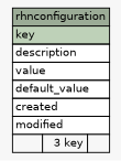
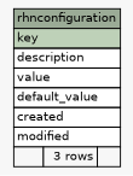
  digraph {
    bgcolor="#f7f7f7"
    fontname=Helvetica
    fontsize=11
    nodesep=0.18
    rankdir=RL
    ranksep=0.46
-   n1 [fontname=Helvetica fontsize=11 label=<     <TABLE BORDER="0" CELLBORDER="1" CELLSPACING="0" BGCOLOR="#ffffff">       <TR><TD COLSPAN="3" BGCOLOR="#9bab96" ALIGN="CENTER">rhnconfiguration</TD></TR>       <TR><TD PORT="key" COLSPAN="3" BGCOLOR="#bed1b8" ALIGN="LEFT">key</TD></TR>       <TR><TD PORT="description" COLSPAN="3" ALIGN="LEFT">description</TD></TR>       <TR><TD PORT="value" COLSPAN="3" ALIGN="LEFT">value</TD></TR>       <TR><TD PORT="default_value" COLSPAN="3" ALIGN="LEFT">default_value</TD></TR>       <TR><TD PORT="created" COLSPAN="3" ALIGN="LEFT">created</TD></TR>       <TR><TD PORT="modified" COLSPAN="3" ALIGN="LEFT">modified</TD></TR>       <TR><TD ALIGN="LEFT" BGCOLOR="#f7f7f7">  </TD><TD ALIGN="RIGHT" BGCOLOR="#f7f7f7">3 key</TD><TD ALIGN="RIGHT" BGCOLOR="#f7f7f7">  </TD></TR>     </TABLE>> shape=plaintext]
+   n1 [fontname=Helvetica fontsize=11 label=<     <TABLE BORDER="0" CELLBORDER="1" CELLSPACING="0" BGCOLOR="#ffffff">       <TR><TD COLSPAN="3" BGCOLOR="#9bab96" ALIGN="CENTER">rhnconfiguration</TD></TR>       <TR><TD PORT="key" COLSPAN="3" BGCOLOR="#bed1b8" ALIGN="LEFT">key</TD></TR>       <TR><TD PORT="description" COLSPAN="3" ALIGN="LEFT">description</TD></TR>       <TR><TD PORT="value" COLSPAN="3" ALIGN="LEFT">value</TD></TR>       <TR><TD PORT="default_value" COLSPAN="3" ALIGN="LEFT">default_value</TD></TR>       <TR><TD PORT="created" COLSPAN="3" ALIGN="LEFT">created</TD></TR>       <TR><TD PORT="modified" COLSPAN="3" ALIGN="LEFT">modified</TD></TR>       <TR><TD ALIGN="LEFT" BGCOLOR="#f7f7f7">  </TD><TD ALIGN="RIGHT" BGCOLOR="#f7f7f7">3 rows</TD><TD ALIGN="RIGHT" BGCOLOR="#f7f7f7">  </TD></TR>     </TABLE>> shape=plaintext]
  }
